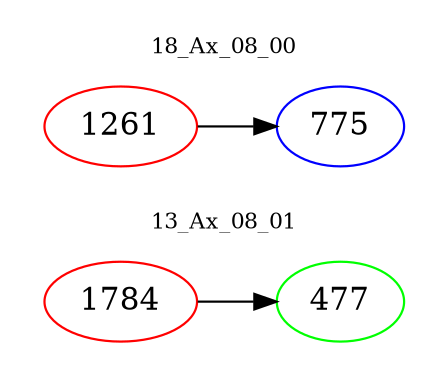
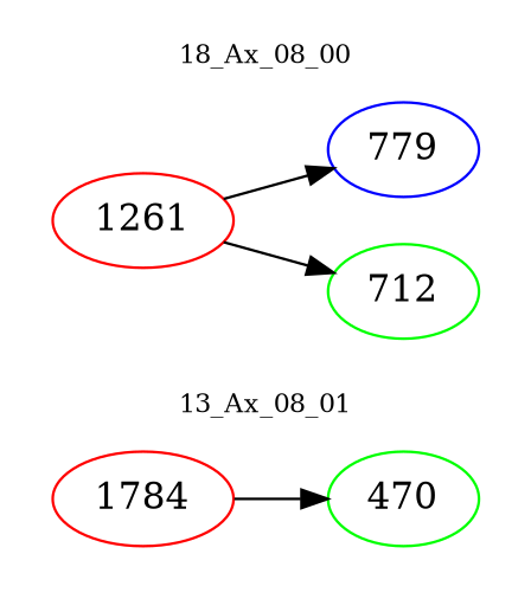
  digraph {
    rankdir=LR
    node [color=red]
    edge [color=black]
    n1 [label=1784]
-   n2 [color=green label=477]
+   n2 [color=green label=470]
    n3 [label=1261]
-   n5 [color=blue label=775]
+   n4 [color=green label=712]
+   n5 [color=blue label=779]
    subgraph cluster_1 {
      color=white
      fontsize=10
      label="13_Ax_08_01"
      n1
      n2
    }
    subgraph cluster_2 {
      color=white
      fontsize=10
      label="18_Ax_08_00"
      n3
+     n4
      n5
    }
    n1 -> n2
+   n3 -> n4
    n3 -> n5
  }
